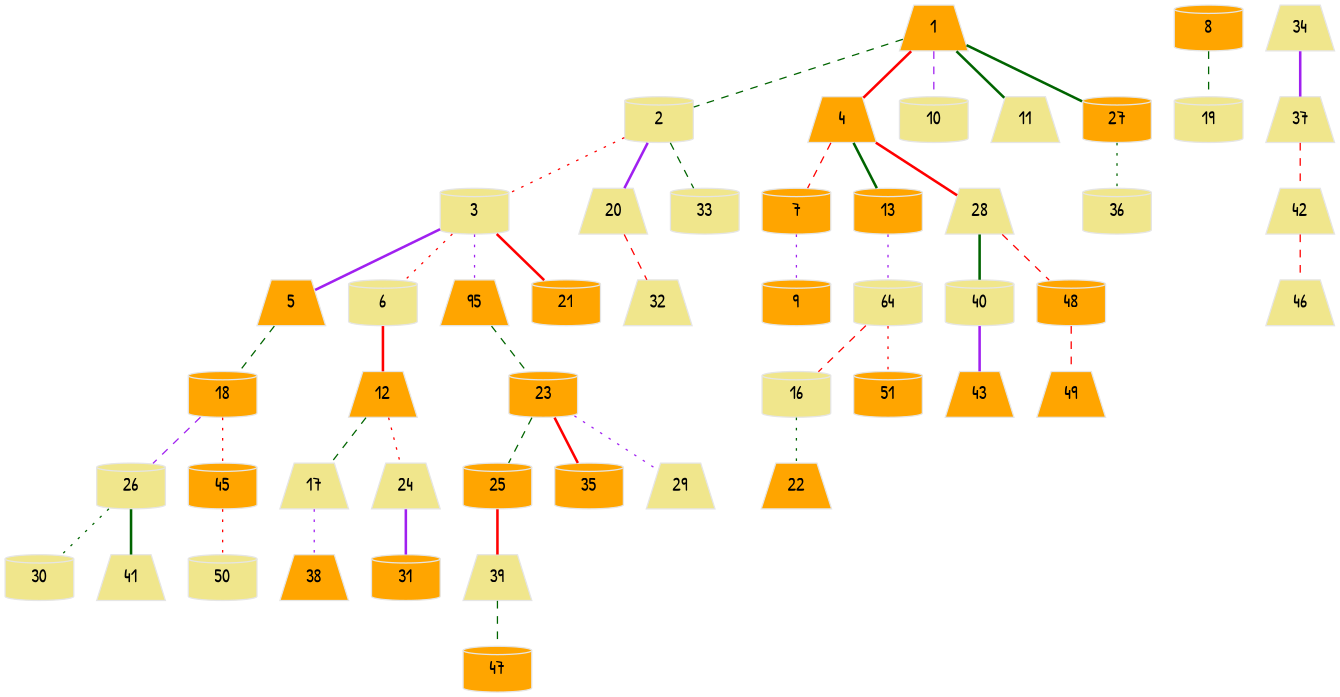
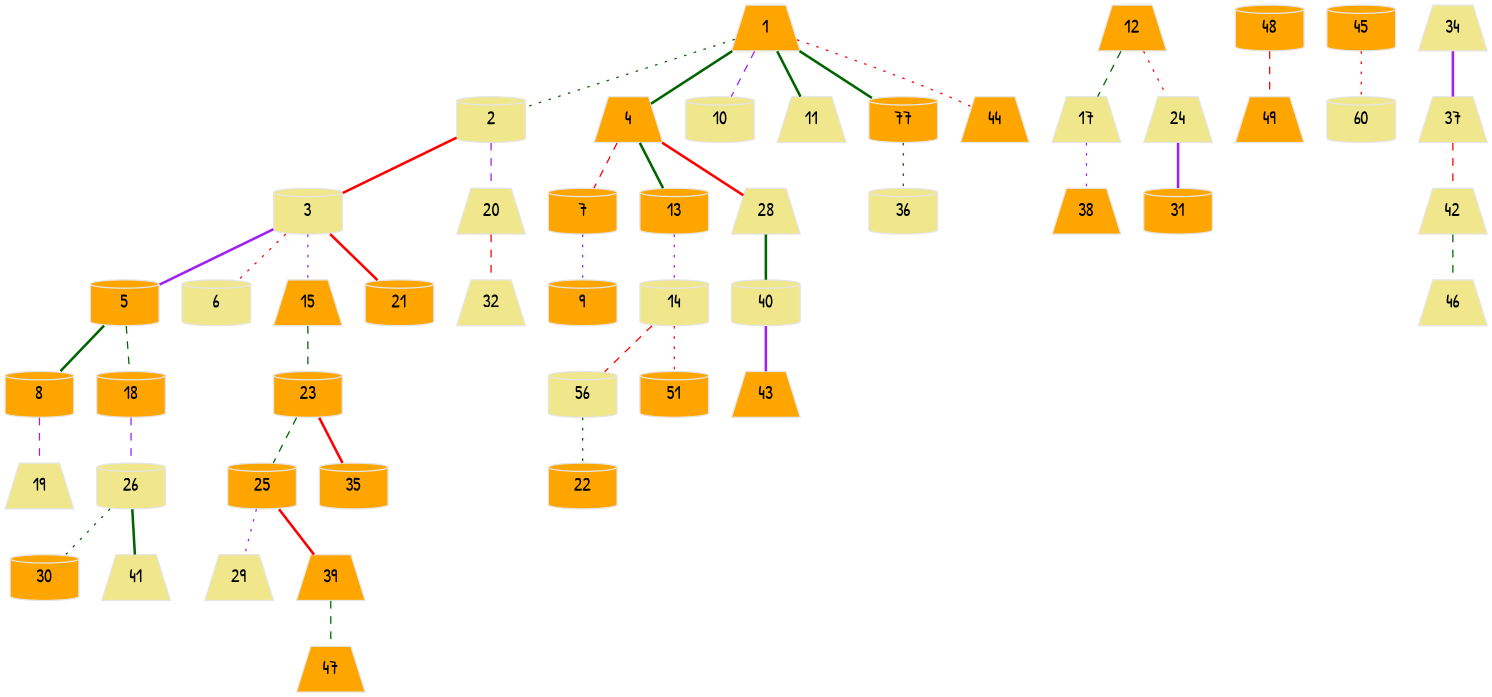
  graph {
    fontname="Patrick Hand"
    node [color=gray90 fillcolor=khaki fontname="Patrick Hand" shape=cylinder style=filled]
    edge [color=darkgreen fontname="Patrick Hand" style=dashed]
    1 [fillcolor=orange shape=trapezium]
    2
    4 [fillcolor=orange shape=trapezium]
    10
    11 [shape=trapezium]
-   27 [fillcolor=orange]
+   27 [fillcolor=orange label=77]
+   44 [fillcolor=orange shape=trapezium]
    3
    20 [shape=trapezium]
-   33
    7 [fillcolor=orange]
    13 [fillcolor=orange]
    28 [shape=trapezium]
    36
-   5 [fillcolor=orange shape=trapezium]
+   5 [fillcolor=orange]
    6
-   15 [fillcolor=orange shape=trapezium label=95]
+   15 [fillcolor=orange shape=trapezium]
    21 [fillcolor=orange]
    32 [shape=trapezium]
    8 [fillcolor=orange]
    18 [fillcolor=orange]
    12 [fillcolor=orange shape=trapezium]
    23 [fillcolor=orange]
    9 [fillcolor=orange]
-   14 [label=64]
+   14
    40
    48 [fillcolor=orange]
-   19
+   19 [shape=trapezium]
    26
    45 [fillcolor=orange]
    17 [shape=trapezium]
    24 [shape=trapezium]
    34 [shape=trapezium]
    37 [shape=trapezium]
    38 [fillcolor=orange shape=trapezium]
    31 [fillcolor=orange]
-   16
+   16 [label=56]
    51 [fillcolor=orange]
-   22 [fillcolor=orange shape=trapezium]
+   22 [fillcolor=orange]
    25 [fillcolor=orange]
    35 [fillcolor=orange]
-   30
+   30 [fillcolor=orange]
    41 [shape=trapezium]
-   50
+   50 [label=60]
    29 [shape=trapezium]
-   39 [shape=trapezium]
-   47 [fillcolor=orange]
+   39 [fillcolor=orange shape=trapezium]
+   47 [fillcolor=orange shape=trapezium]
    43 [fillcolor=orange shape=trapezium]
    49 [fillcolor=orange shape=trapezium]
    42 [shape=trapezium]
    46 [shape=trapezium]
-   1 -- 2
-   1 -- 4 [color=red style=bold]
+   1 -- 2 [style=dotted]
+   1 -- 4 [style=bold]
    1 -- 10 [color=purple]
    1 -- 11 [style=bold]
    1 -- 27 [style=bold]
-   2 -- 3 [color=red style=dotted]
-   2 -- 20 [color=purple style=bold]
-   2 -- 33
+   1 -- 44 [color=red style=dotted]
+   2 -- 3 [color=red style=bold]
+   2 -- 20 [color=purple]
    4 -- 7 [color=red]
    4 -- 13 [style=bold]
    4 -- 28 [color=red style=bold]
    27 -- 36 [style=dotted]
    3 -- 5 [color=purple style=bold]
    3 -- 6 [color=red style=dotted]
    3 -- 15 [color=purple style=dotted]
    3 -- 21 [color=red style=bold]
    20 -- 32 [color=red]
    7 -- 9 [color=purple style=dotted]
    13 -- 14 [color=purple style=dotted]
    28 -- 40 [style=bold]
-   28 -- 48 [color=red]
+   5 -- 8 [style=bold]
    5 -- 18
-   6 -- 12 [color=red style=bold]
    15 -- 23
-   8 -- 19
+   8 -- 19 [color=purple]
    18 -- 26 [color=purple]
-   18 -- 45 [color=red style=dotted]
    12 -- 17
    12 -- 24 [color=red style=dotted]
    23 -- 25
    23 -- 35 [color=red style=bold]
    14 -- 16 [color=red]
    14 -- 51 [color=red style=dotted]
    40 -- 43 [color=purple style=bold]
    48 -- 49 [color=red]
    26 -- 30 [style=dotted]
    26 -- 41 [style=bold]
    45 -- 50 [color=red style=dotted]
    17 -- 38 [color=purple style=dotted]
    24 -- 31 [color=purple style=bold]
    34 -- 37 [color=purple style=bold]
    37 -- 42 [color=red]
    16 -- 22 [style=dotted]
-   23 -- 29 [color=purple style=dotted]
+   25 -- 29 [color=purple style=dotted]
    25 -- 39 [color=red style=bold]
    39 -- 47
-   42 -- 46 [color=red]
+   42 -- 46
  }
